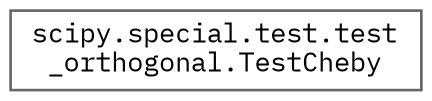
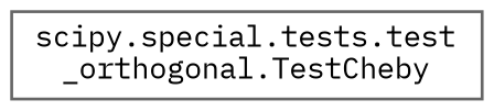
  digraph {
    rankdir=TB
    fontname="IBM Plex Mono"
-   n1 [color=grey40 fillcolor=white fontname="IBM Plex Mono" fontsize=10 height=0.2 label="scipy.special.test.test\l_orthogonal.TestCheby" shape=box style=filled width=0.4]
+   n1 [color=grey40 fillcolor=white fontname="IBM Plex Mono" fontsize=10 height=0.2 label="scipy.special.tests.test\l_orthogonal.TestCheby" shape=box style=filled width=0.4]
  }
